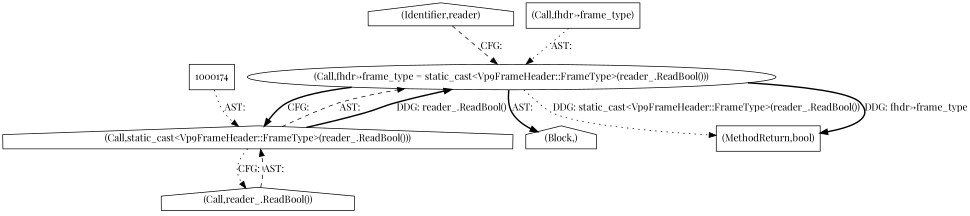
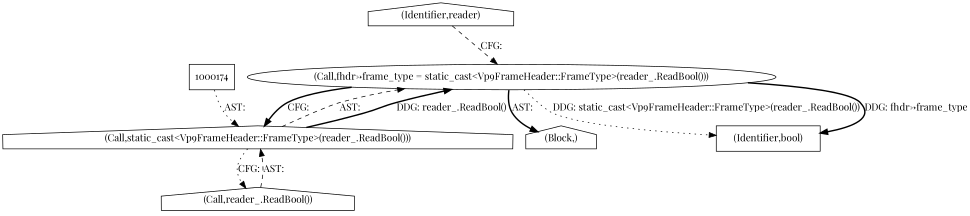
  digraph {
    fontname="Playfair Display"
    node [fontname="Playfair Display" shape=house]
    edge [fontname="Playfair Display" style=bold]
    n1 [label="(Call,fhdr->frame_type = static_cast<Vp9FrameHeader::FrameType>(reader_.ReadBool()))" shape=ellipse]
    n2 [label="(Call,static_cast<Vp9FrameHeader::FrameType>(reader_.ReadBool()))"]
    n3 [label="(Block,)"]
-   n4 [label="(MethodReturn,bool)" shape=box]
+   n4 [label="(Identifier,bool)" shape=box]
    n5 [label="(Call,reader_.ReadBool())"]
    n6 [label="(Identifier,reader)"]
-   n7 [label="(Call,fhdr->frame_type)" shape=box]
    1000174 [shape=box]
    n1 -> n2 [label="CFG: "]
    n1 -> n3 [label="AST: "]
    n1 -> n4 [label="DDG: static_cast<Vp9FrameHeader::FrameType>(reader_.ReadBool())" style=dotted]
    n1 -> n4 [label="DDG: fhdr->frame_type"]
    n2 -> n1 [label="AST: " style=dashed]
    n2 -> n1 [label="DDG: reader_.ReadBool()"]
    n2 -> n5 [label="CFG: " style=dotted]
    n5 -> n2 [label="AST: " style=dashed]
    n6 -> n1 [label="CFG: " style=dashed]
-   n7 -> n1 [label="AST: " style=dotted]
    1000174 -> n2 [label="AST: " style=dotted]
  }
